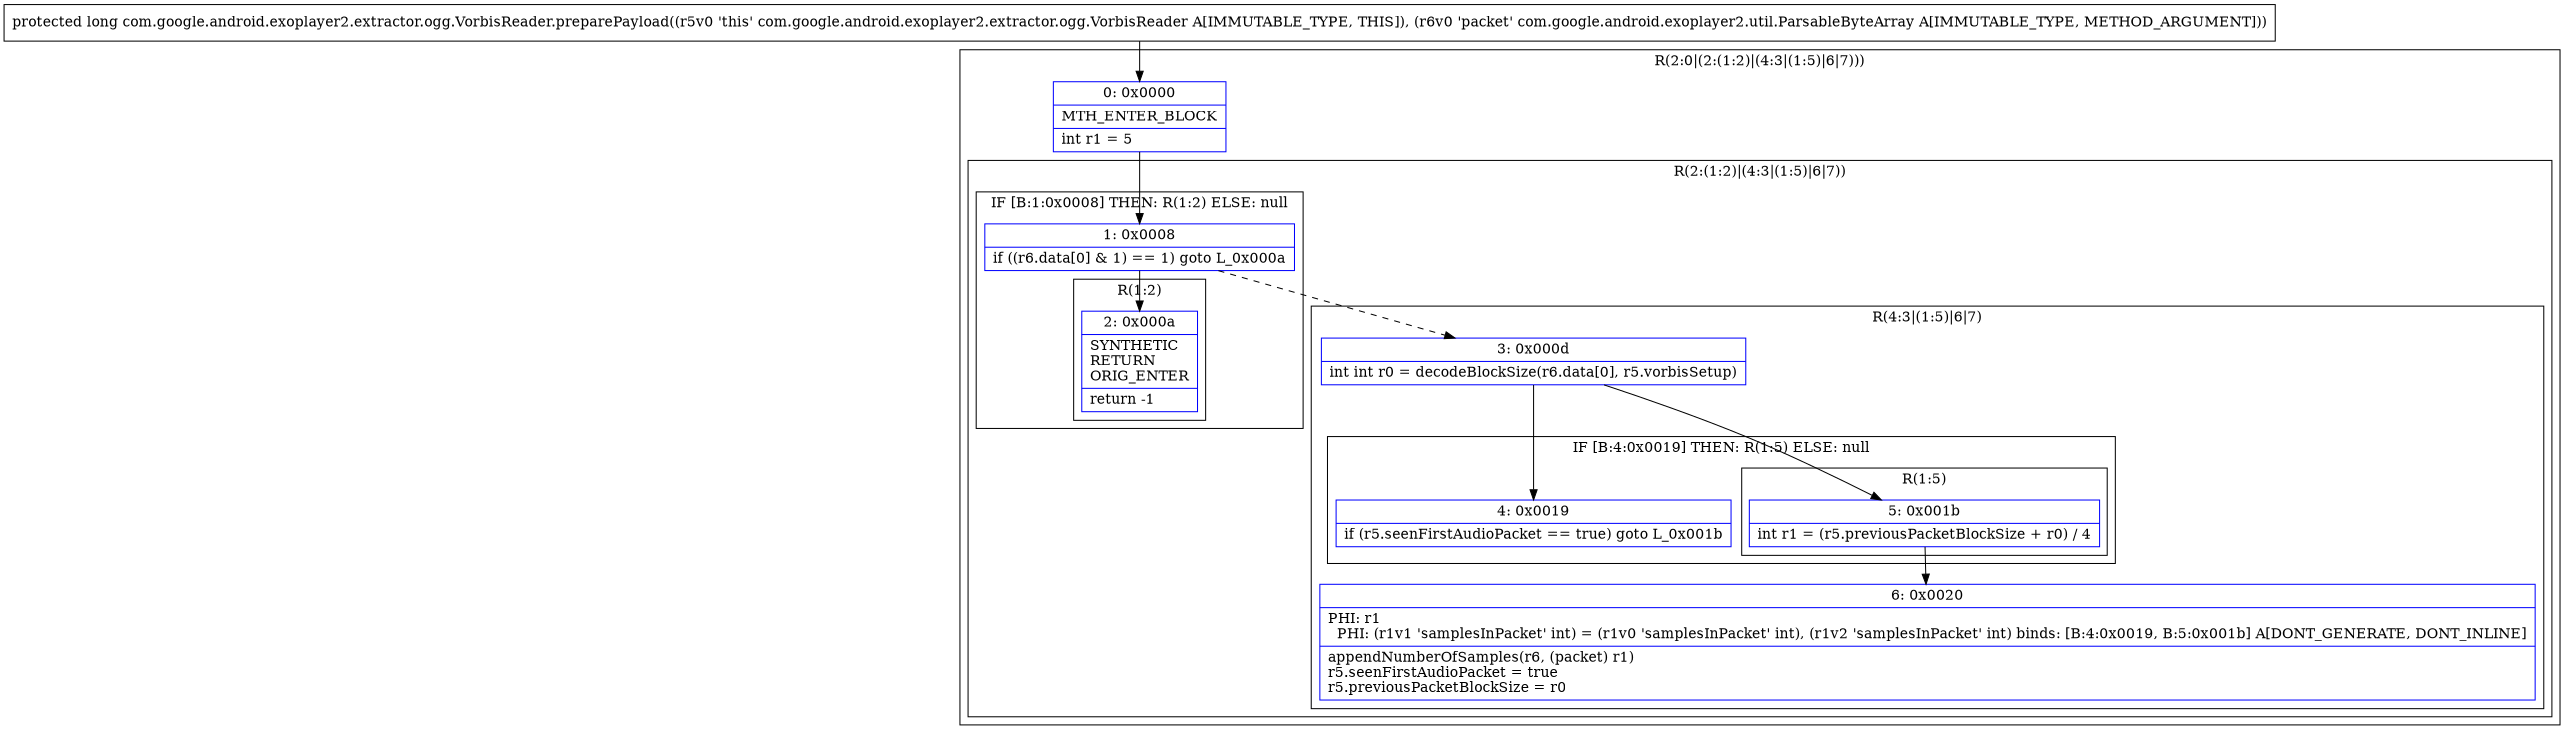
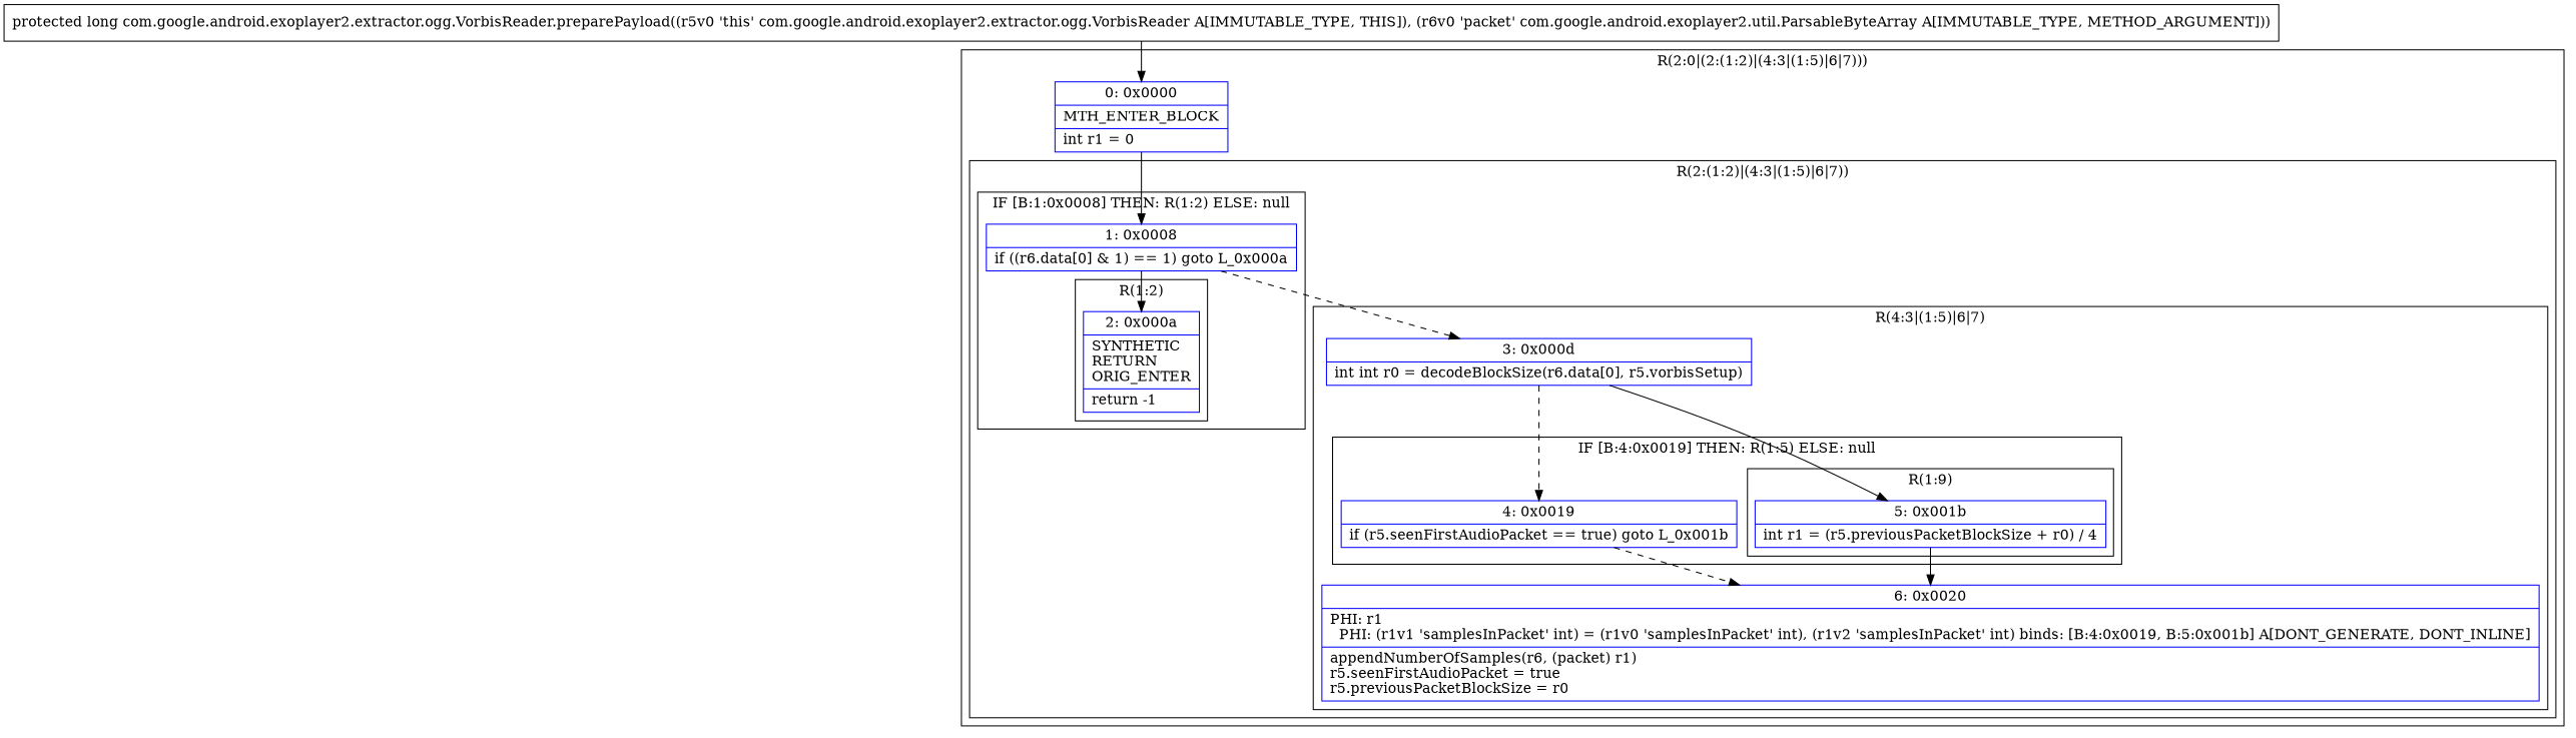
  digraph {
    node [color=blue shape=record]
    n1 [label="{2\:\ 0x000a|SYNTHETIC\lRETURN\lORIG_ENTER\l|return \-1\l}"]
    n2 [label="{1\:\ 0x0008|if ((r6.data[0] & 1) == 1) goto L_0x000a\l}"]
    n3 [label="{5\:\ 0x001b|int r1 = (r5.previousPacketBlockSize + r0) \/ 4\l}"]
    n4 [label="{4\:\ 0x0019|if (r5.seenFirstAudioPacket == true) goto L_0x001b\l}"]
    n5 [label="{3\:\ 0x000d|int int r0 = decodeBlockSize(r6.data[0], r5.vorbisSetup)\l}"]
    n6 [label="{6\:\ 0x0020|PHI: r1 \l  PHI: (r1v1 'samplesInPacket' int) = (r1v0 'samplesInPacket' int), (r1v2 'samplesInPacket' int) binds: [B:4:0x0019, B:5:0x001b] A[DONT_GENERATE, DONT_INLINE]\l|appendNumberOfSamples(r6, (packet) r1)\lr5.seenFirstAudioPacket = true\lr5.previousPacketBlockSize = r0\l}"]
-   n7 [label="{0\:\ 0x0000|MTH_ENTER_BLOCK\l|int r1 = 5\l}"]
+   n7 [label="{0\:\ 0x0000|MTH_ENTER_BLOCK\l|int r1 = 0\l}"]
    n8 [label="{protected long com.google.android.exoplayer2.extractor.ogg.VorbisReader.preparePayload((r5v0 'this' com.google.android.exoplayer2.extractor.ogg.VorbisReader A[IMMUTABLE_TYPE, THIS]), (r6v0 'packet' com.google.android.exoplayer2.util.ParsableByteArray A[IMMUTABLE_TYPE, METHOD_ARGUMENT])) }" color=""]
    subgraph cluster_1 {
      label="R(2:0|(2:(1:2)|(4:3|(1:5)|6|7)))"
      n7
      subgraph cluster_2 {
        label="R(2:(1:2)|(4:3|(1:5)|6|7))"
        subgraph cluster_3 {
          label="IF [B:1:0x0008] THEN: R(1:2) ELSE: null"
          n2
          subgraph cluster_4 {
            label="R(1:2)"
            n1
          }
        }
        subgraph cluster_5 {
          label="R(4:3|(1:5)|6|7)"
          n5
          n6
          subgraph cluster_6 {
            label="IF [B:4:0x0019] THEN: R(1:5) ELSE: null"
            n4
            subgraph cluster_7 {
-             label="R(1:5)"
+             label="R(1:9)"
              n3
            }
          }
        }
      }
    }
    n2 -> n1
    n2 -> n5 [style=dashed]
    n3 -> n6
+   n4 -> n6 [style=dashed]
    n5 -> n3
-   n5 -> n4
+   n5 -> n4 [style=dashed]
    n7 -> n2
    n8 -> n7
  }
